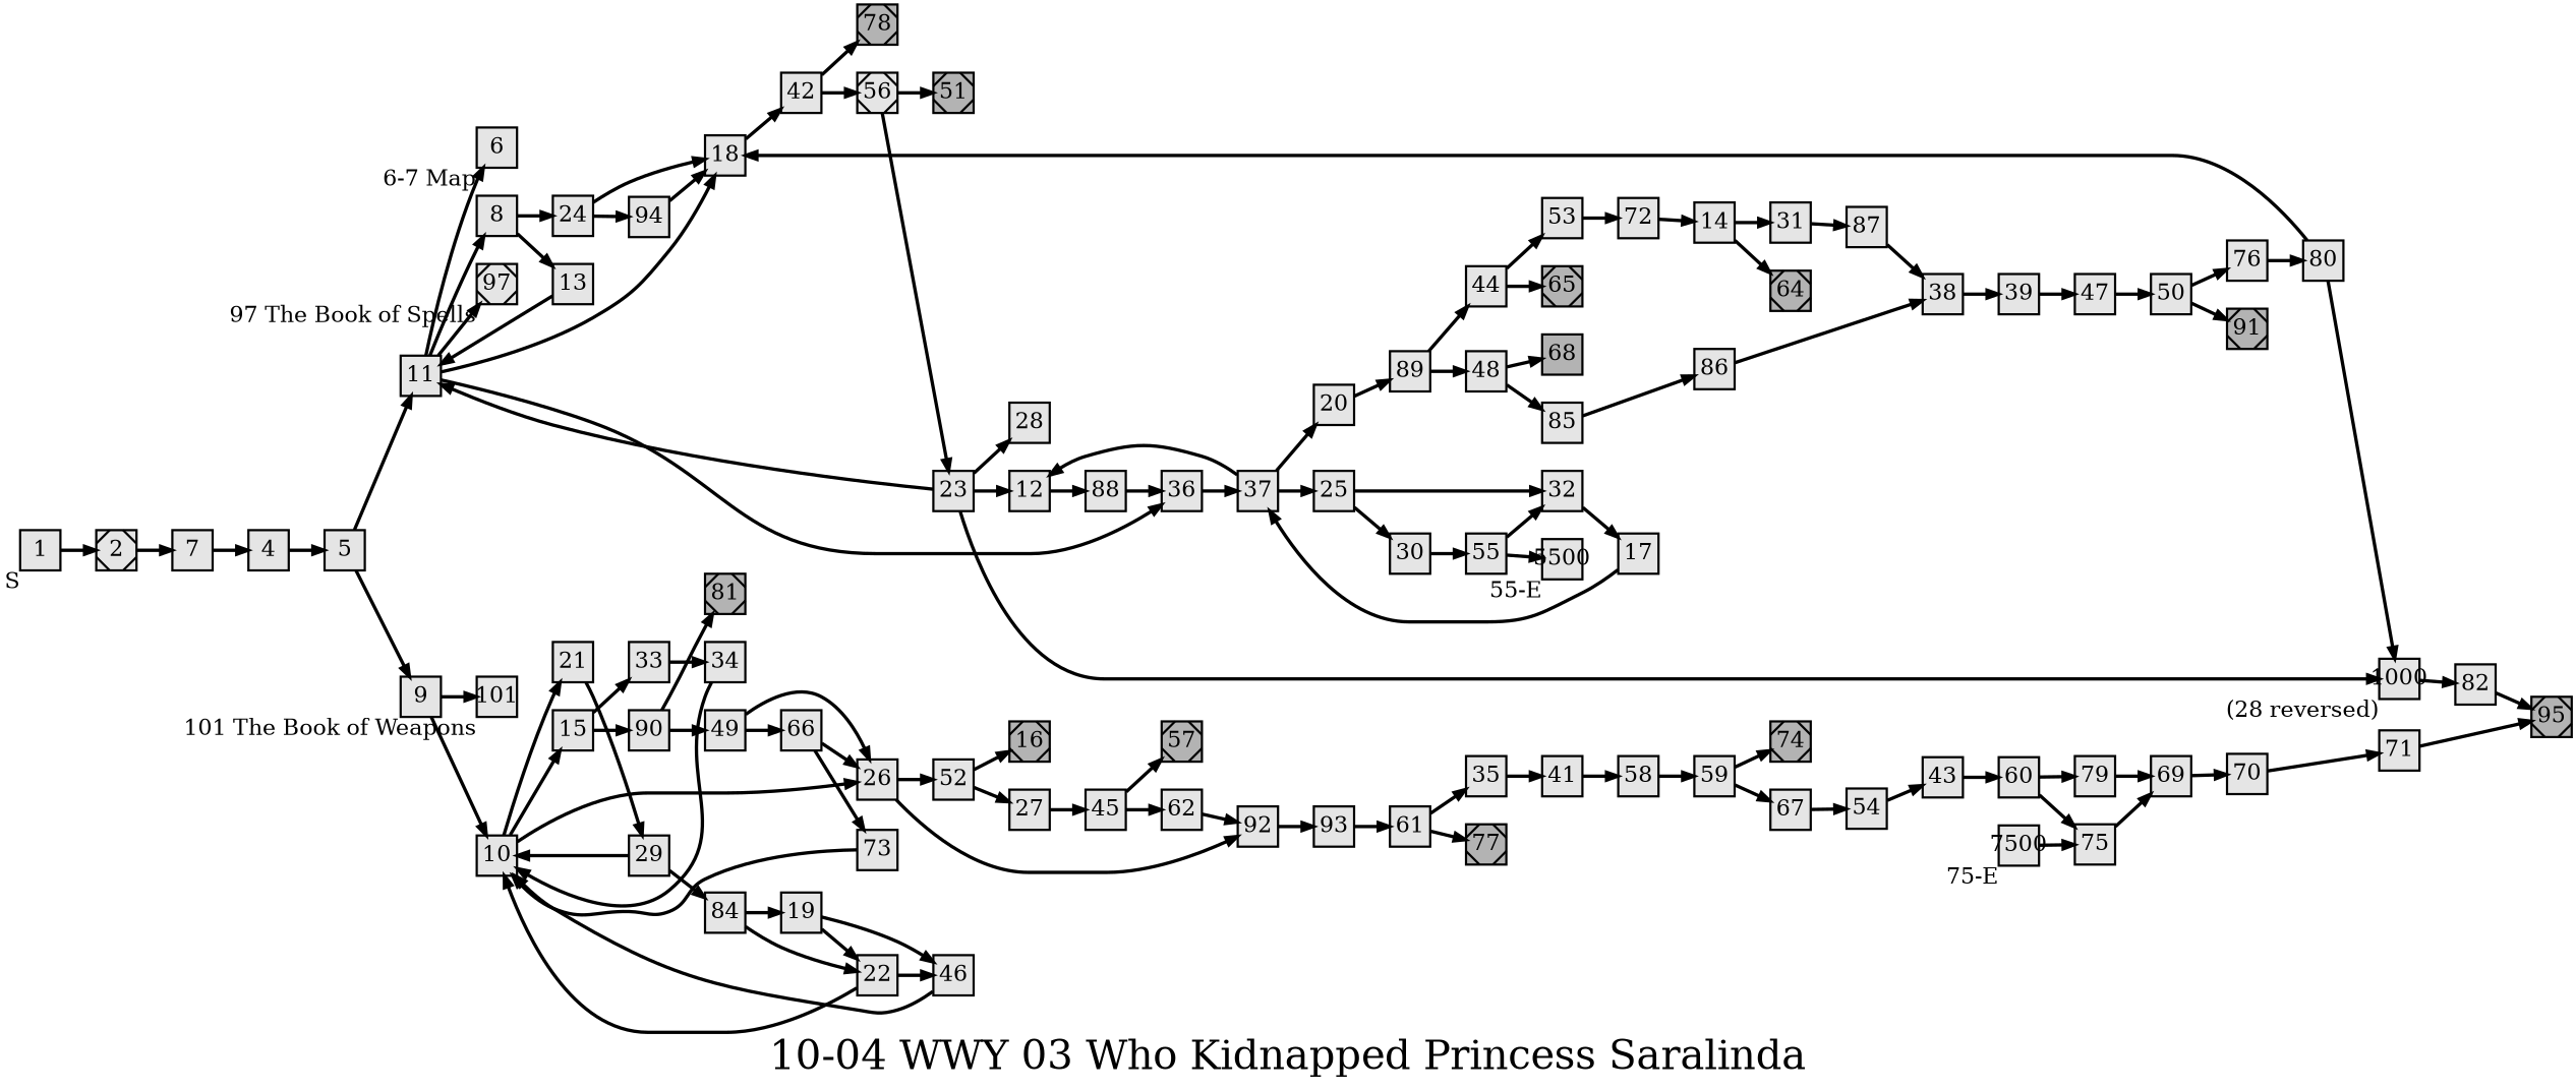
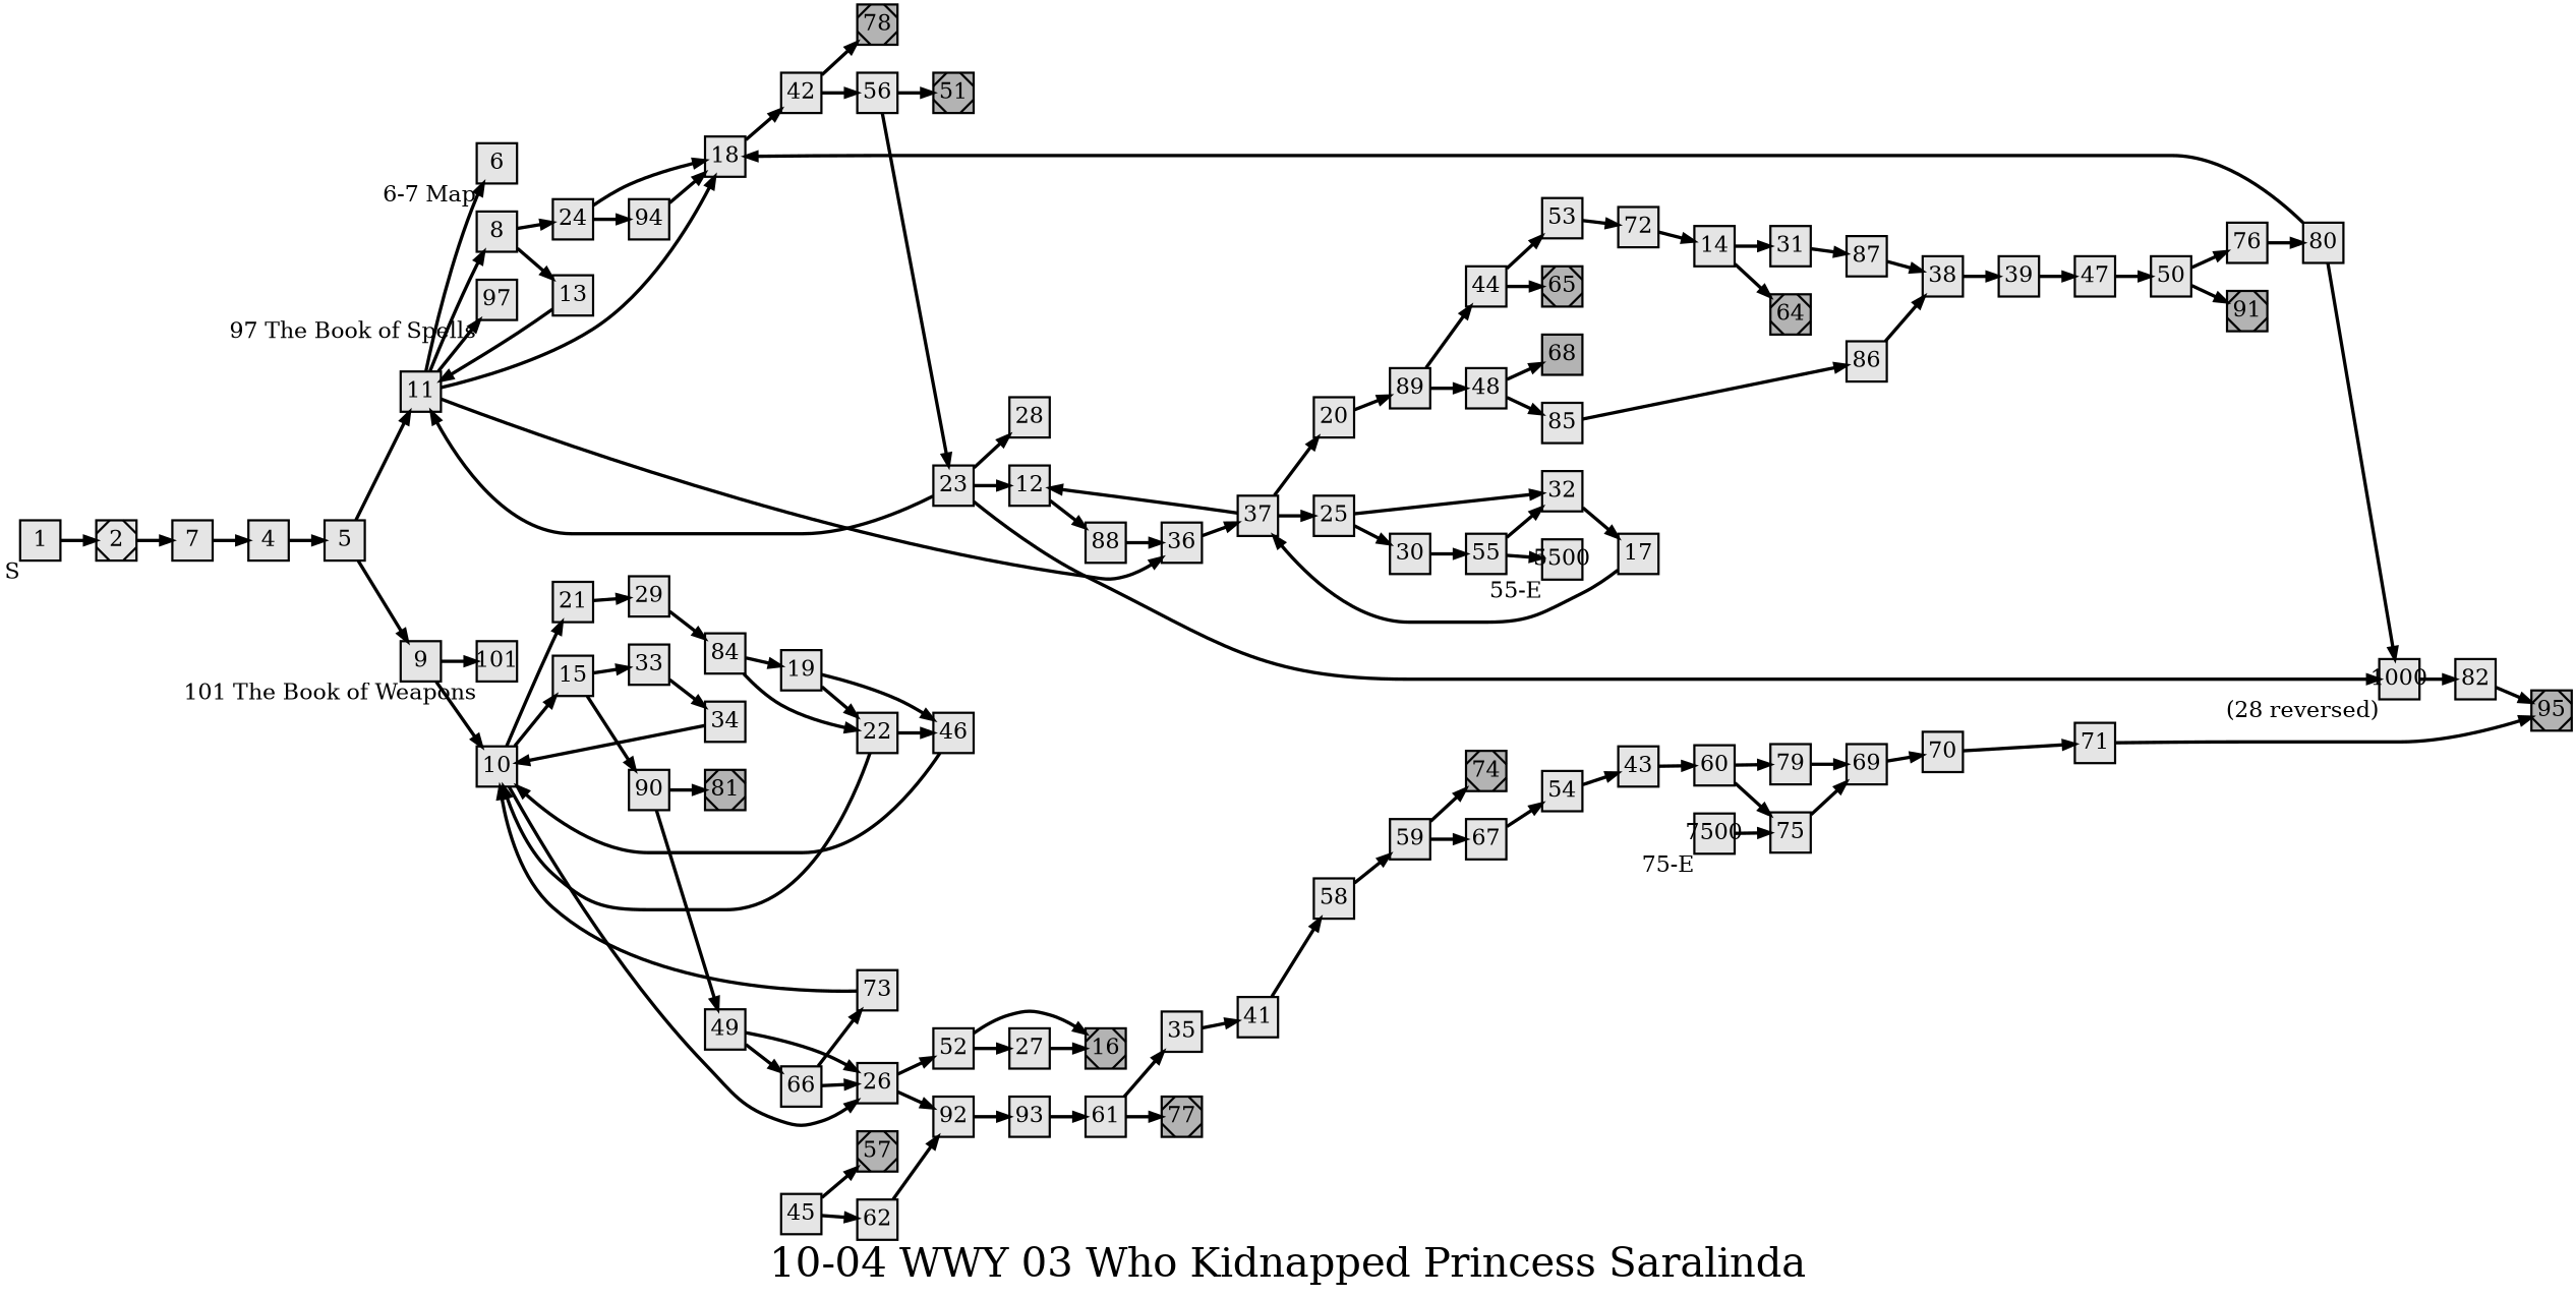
  digraph {
    fontsize=36
    label="10-04 WWY 03 Who Kidnapped Princess Saralinda"
    nodesep=0.35
    ordering=out
    rankdir=LR
    ranksep=0.45
    node [fillcolor=grey90 fixedsize=true fontsize=20 labelfloat=true margin="0,0" penwidth=2 regular=true shape=rect style=filled]
    edge [fontsize=12 labelfloat=true penwidth=3]
    1 [shape=box xlabel=S]
    2 [shape=Msquare]
    n3 [label=7]
    4
    5
    11
    9
    6 [xlabel="6-7 Map"]
    8
-   97 [shape=Msquare xlabel="97 The Book of Spells"]
+   97 [xlabel="97 The Book of Spells"]
    18
    36
    101 [xlabel="101 The Book of Weapons"]
    10
    24
    13
    42
    37
    21
    15
    26
    94
    29
    33
    90
    52
    92
    84
    34
    49
    81 [fillcolor=grey70 shape=Msquare]
    16 [fillcolor=grey70 shape=Msquare]
    27
    93
-   56 [shape=Msquare]
+   56
    78 [fillcolor=grey70 shape=Msquare]
    12
    20
    25
    88
    14
    31
    64 [fillcolor=grey70 shape=Msquare]
    87
    38
    66
    17
    89
    32
    30
    23
    51 [fillcolor=grey70 shape=Msquare]
    19
    46
    22
    44
    48
    53
    65 [fillcolor=grey70 shape=Msquare]
    68 [fillcolor=grey70 shape=box]
    85
    28
    1000 [xlabel="(28 reversed)"]
    82
    95 [fillcolor=grey70 shape=Msquare]
    55
    5500 [xlabel="55-E"]
    45
    61
    57 [fillcolor=grey70 shape=Msquare]
    62
    39
    35
    41
    58
    59
    47
    50
    76
    91 [fillcolor=grey70 shape=Msquare]
    74 [fillcolor=grey70 shape=Msquare]
    67
    43
    60
    79
    75
    69
    72
    80
    86
    73
    54
    70
    7500 [xlabel="75-E"]
    77 [fillcolor=grey70 shape=Msquare]
    71
    1 -> 2
    2 -> n3
    n3 -> 4
    4 -> 5
    5 -> 11
    5 -> 9
    11 -> 6
    11 -> 8
    11 -> 97
    11 -> 18
    11 -> 36
    9 -> 101
    9 -> 10
    8 -> 24
    8 -> 13
    18 -> 42
    36 -> 37
    10 -> 21
    10 -> 15
    10 -> 26
    24 -> 18
    24 -> 94
    13 -> 11
    42 -> 56
    42 -> 78
    37 -> 12
    37 -> 20
    37 -> 25
    21 -> 29
    15 -> 33
    15 -> 90
    26 -> 52
    26 -> 92
    94 -> 18
-   29 -> 10
    29 -> 84
    33 -> 34
    90 -> 49
    90 -> 81
    52 -> 16
    52 -> 27
    92 -> 93
    84 -> 19
    84 -> 22
    34 -> 10
    49 -> 26
    49 -> 66
-   27 -> 45
+   27 -> 16
    93 -> 61
    56 -> 23
    56 -> 51
    12 -> 88
    20 -> 89
    25 -> 32
    25 -> 30
    88 -> 36
    14 -> 31
    14 -> 64
    31 -> 87
    87 -> 38
    38 -> 39
    66 -> 26
    66 -> 73
    17 -> 37
    89 -> 44
    89 -> 48
    32 -> 17
    30 -> 55
    23 -> 11
    23 -> 12
    23 -> 28
    23 -> 1000
    19 -> 46
    19 -> 22
    46 -> 10
    22 -> 10
    22 -> 46
    44 -> 53
    44 -> 65
    48 -> 68
    48 -> 85
    53 -> 72
    85 -> 86
    1000 -> 82
    82 -> 95
    55 -> 32
    55 -> 5500
    45 -> 57
    45 -> 62
    61 -> 35
    61 -> 77
    62 -> 92
    39 -> 47
    35 -> 41
    41 -> 58
    58 -> 59
    59 -> 74
    59 -> 67
    47 -> 50
    50 -> 76
    50 -> 91
    76 -> 80
    67 -> 54
    43 -> 60
    60 -> 79
    60 -> 75
    79 -> 69
    75 -> 69
    69 -> 70
    72 -> 14
    80 -> 18
    80 -> 1000
    86 -> 38
    73 -> 10
    54 -> 43
    70 -> 71
    7500 -> 75
    71 -> 95
  }
